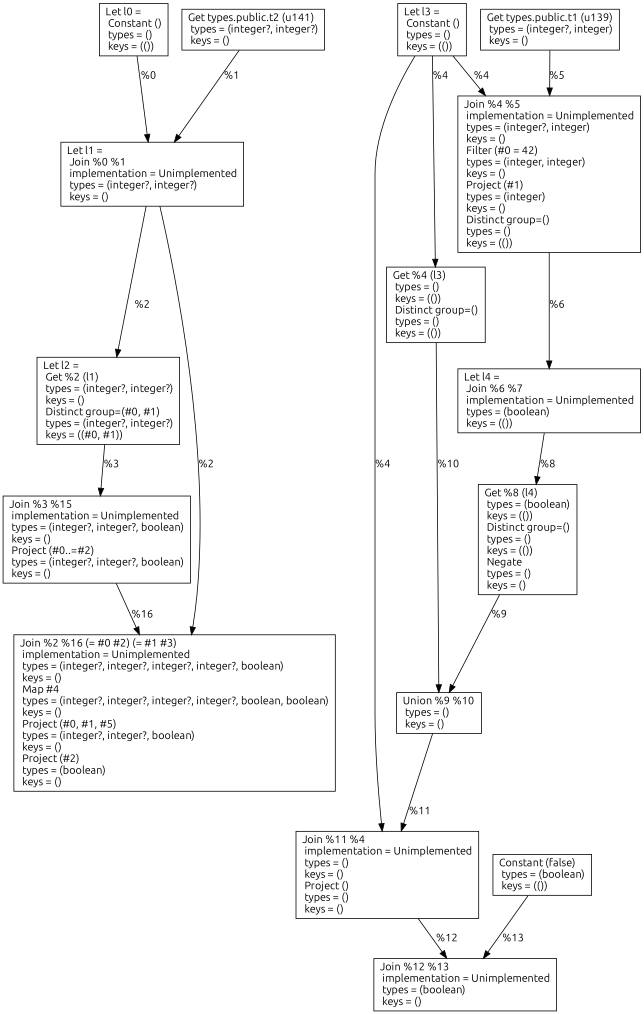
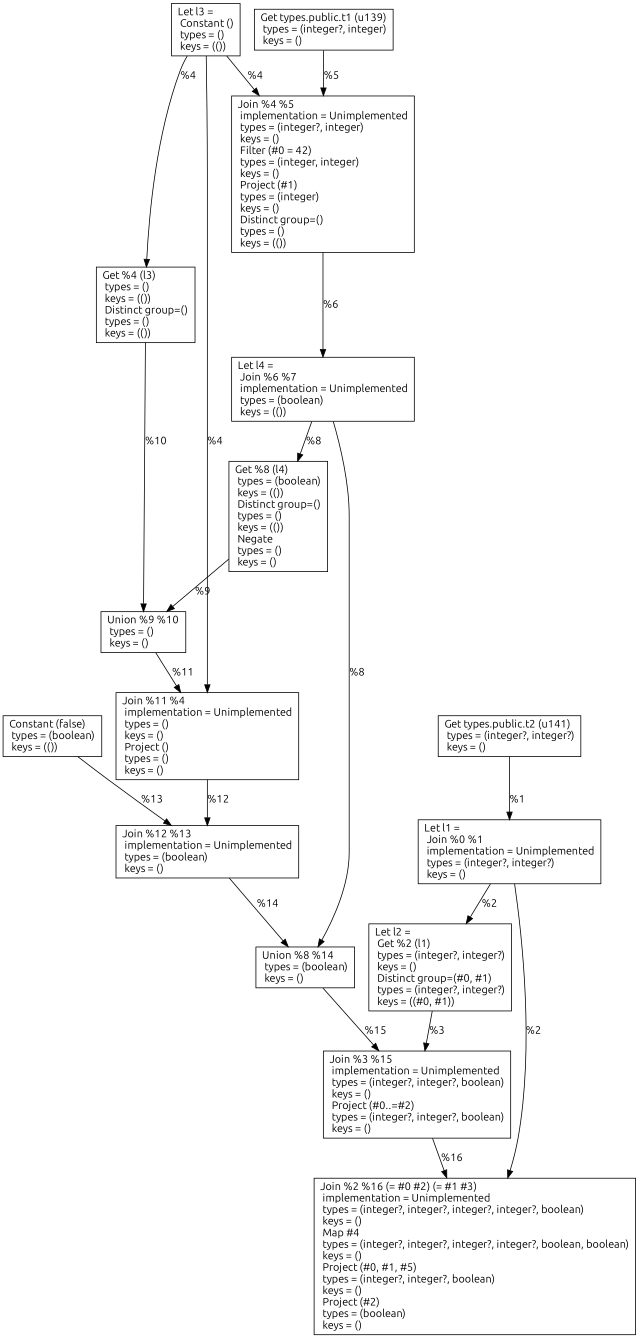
  digraph {
    fontname=Ubuntu
    node [fontname=Ubuntu shape=record]
    edge [fontname=Ubuntu]
-   n1 [label="Let l0 =\l Constant ()\l  types = ()\l  keys = (())\l"]
    n2 [label="Let l1 =\l Join %0 %1\l  implementation = Unimplemented\l  types = (integer?, integer?)\l  keys = ()\l"]
    n3 [label="Let l2 =\l Get %2 (l1)\l  types = (integer?, integer?)\l  keys = ()\l Distinct group=(#0, #1)\l  types = (integer?, integer?)\l  keys = ((#0, #1))\l"]
    n4 [label=" Join %2 %16 (= #0 #2) (= #1 #3)\l  implementation = Unimplemented\l  types = (integer?, integer?, integer?, integer?, boolean)\l  keys = ()\l Map #4\l  types = (integer?, integer?, integer?, integer?, boolean, boolean)\l  keys = ()\l Project (#0, #1, #5)\l  types = (integer?, integer?, boolean)\l  keys = ()\l Project (#2)\l  types = (boolean)\l  keys = ()\l"]
    n5 [label=" Get types.public.t2 (u141)\l  types = (integer?, integer?)\l  keys = ()\l"]
    n6 [label=" Join %3 %15\l  implementation = Unimplemented\l  types = (integer?, integer?, boolean)\l  keys = ()\l Project (#0..=#2)\l  types = (integer?, integer?, boolean)\l  keys = ()\l"]
    n7 [label="Let l3 =\l Constant ()\l  types = ()\l  keys = (())\l"]
    n8 [label=" Join %4 %5\l  implementation = Unimplemented\l  types = (integer?, integer)\l  keys = ()\l Filter (#0 = 42)\l  types = (integer, integer)\l  keys = ()\l Project (#1)\l  types = (integer)\l  keys = ()\l Distinct group=()\l  types = ()\l  keys = (())\l"]
    n9 [label=" Get %4 (l3)\l  types = ()\l  keys = (())\l Distinct group=()\l  types = ()\l  keys = (())\l"]
    n10 [label=" Join %11 %4\l  implementation = Unimplemented\l  types = ()\l  keys = ()\l Project ()\l  types = ()\l  keys = ()\l"]
    n11 [label="Let l4 =\l Join %6 %7\l  implementation = Unimplemented\l  types = (boolean)\l  keys = (())\l"]
    n12 [label=" Union %9 %10\l  types = ()\l  keys = ()\l"]
    n13 [label=" Join %12 %13\l  implementation = Unimplemented\l  types = (boolean)\l  keys = ()\l"]
    n14 [label=" Get types.public.t1 (u139)\l  types = (integer?, integer)\l  keys = ()\l"]
    n15 [label=" Get %8 (l4)\l  types = (boolean)\l  keys = (())\l Distinct group=()\l  types = ()\l  keys = (())\l Negate\l  types = ()\l  keys = ()\l"]
+   n16 [label=" Union %8 %14\l  types = (boolean)\l  keys = ()\l"]
    n17 [label=" Constant (false)\l  types = (boolean)\l  keys = (())\l"]
-   n1 -> n2 [label="%0\l"]
    n2 -> n3 [label="%2\l"]
    n2 -> n4 [label="%2\l"]
    n3 -> n6 [label="%3\l"]
    n5 -> n2 [label="%1\l"]
    n6 -> n4 [label="%16\l"]
    n7 -> n8 [label="%4\l"]
    n7 -> n9 [label="%4\l"]
    n7 -> n10 [label="%4\l"]
    n8 -> n11 [label="%6\l"]
    n9 -> n12 [label="%10\l"]
    n10 -> n13 [label="%12\l"]
    n11 -> n15 [label="%8\l"]
+   n11 -> n16 [label="%8\l"]
    n12 -> n10 [label="%11\l"]
+   n13 -> n16 [label="%14\l"]
    n14 -> n8 [label="%5\l"]
    n15 -> n12 [label="%9\l"]
+   n16 -> n6 [label="%15\l"]
    n17 -> n13 [label="%13\l"]
  }
